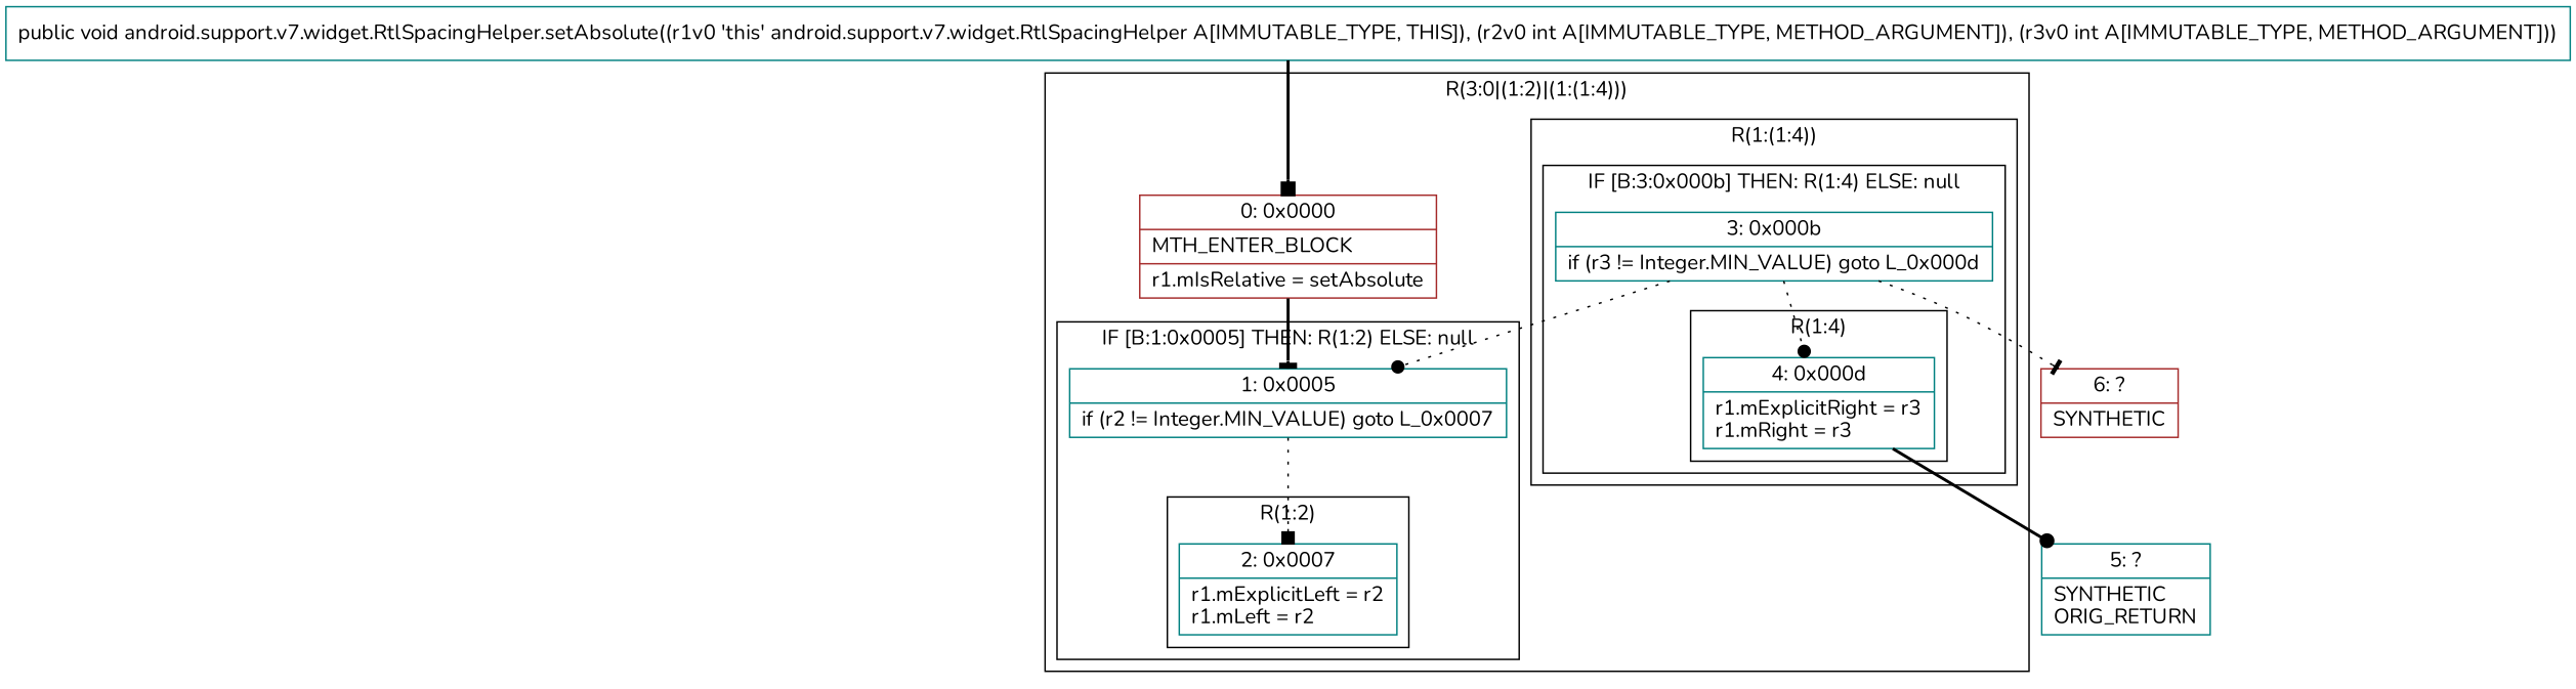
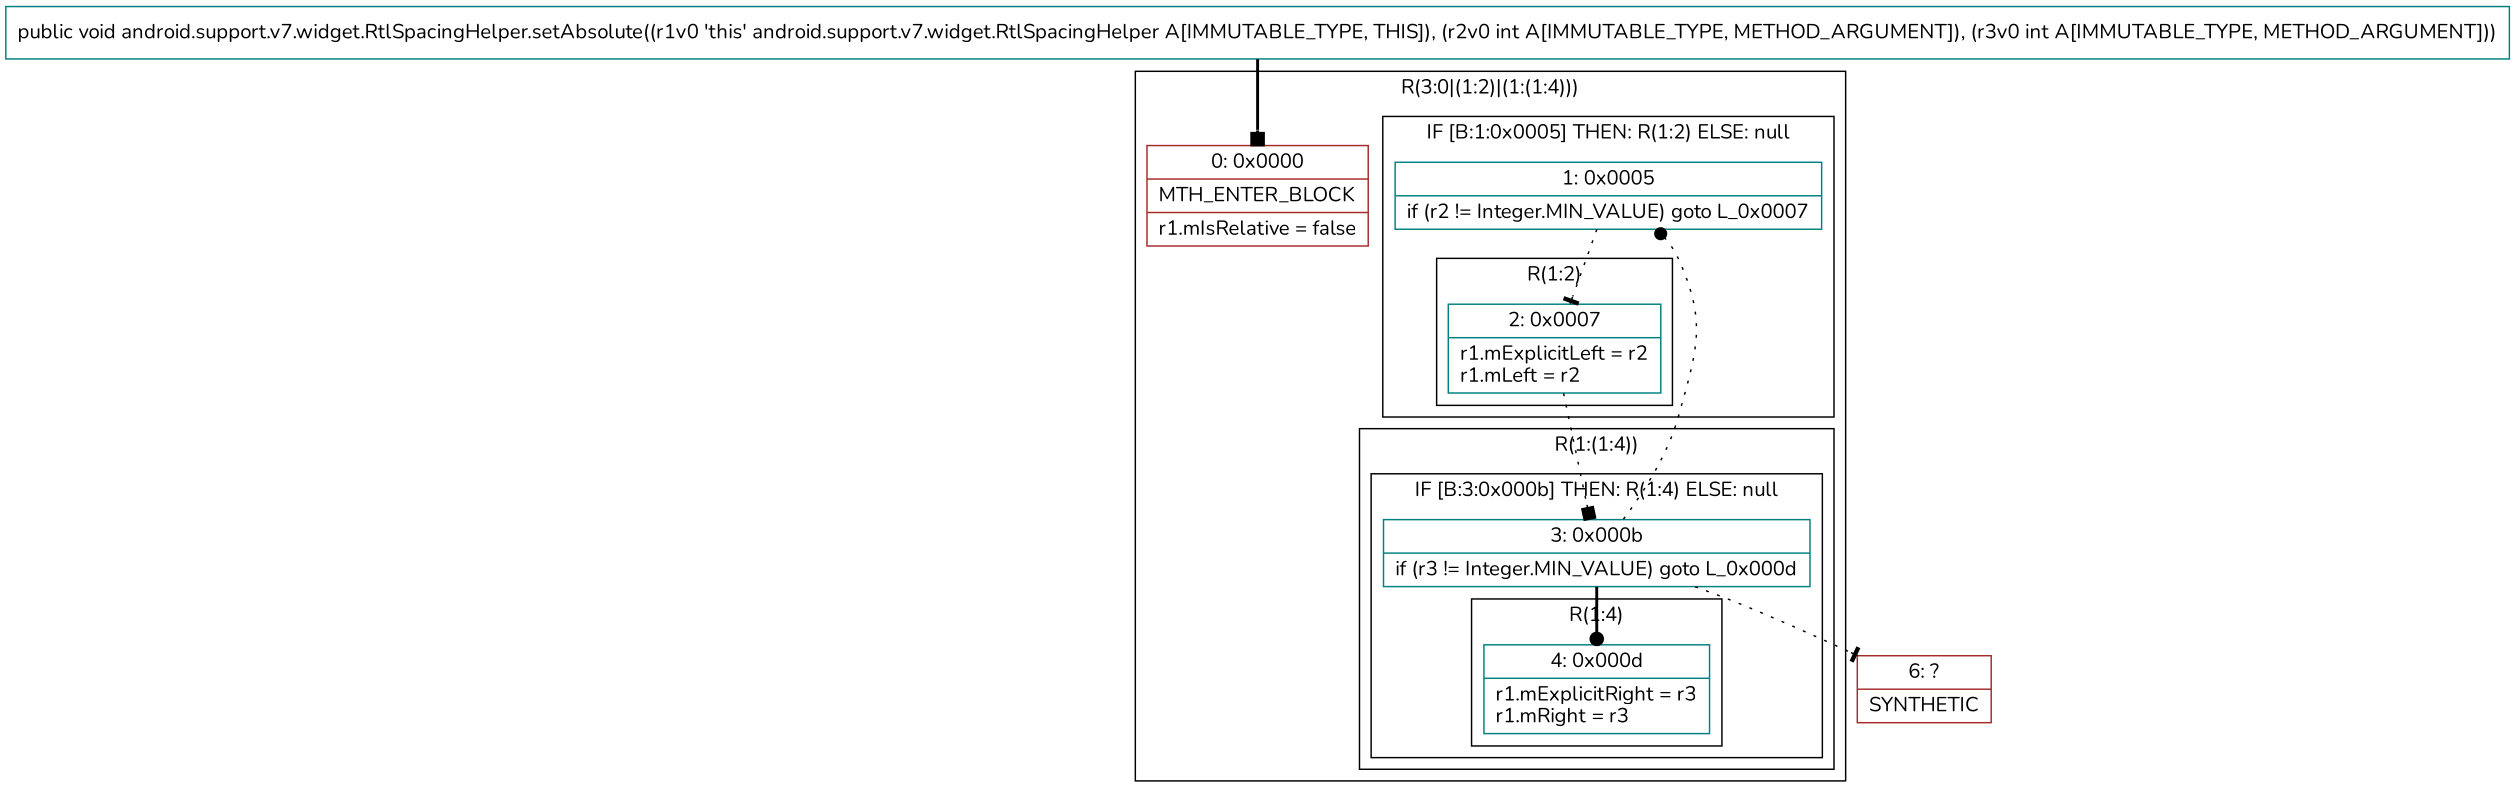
  digraph {
    fontname=Nunito
    node [color=teal fontname=Nunito shape=record]
    edge [arrowhead=box fontname=Nunito style=dotted]
    n1 [label="{2\:\ 0x0007|r1.mExplicitLeft = r2\lr1.mLeft = r2\l}"]
    n2 [label="{1\:\ 0x0005|if (r2 != Integer.MIN_VALUE) goto L_0x0007\l}"]
    n3 [label="{4\:\ 0x000d|r1.mExplicitRight = r3\lr1.mRight = r3\l}"]
    n4 [label="{3\:\ 0x000b|if (r3 != Integer.MIN_VALUE) goto L_0x000d\l}"]
-   n5 [color=brown label="{0\:\ 0x0000|MTH_ENTER_BLOCK\l|r1.mIsRelative = setAbsolute\l}"]
-   n6 [label="{5\:\ ?|SYNTHETIC\lORIG_RETURN\l}"]
+   n5 [color=brown label="{0\:\ 0x0000|MTH_ENTER_BLOCK\l|r1.mIsRelative = false\l}"]
    n7 [color=brown label="{6\:\ ?|SYNTHETIC\l}"]
    n8 [label="{public void android.support.v7.widget.RtlSpacingHelper.setAbsolute((r1v0 'this' android.support.v7.widget.RtlSpacingHelper A[IMMUTABLE_TYPE, THIS]), (r2v0 int A[IMMUTABLE_TYPE, METHOD_ARGUMENT]), (r3v0 int A[IMMUTABLE_TYPE, METHOD_ARGUMENT])) }"]
    subgraph cluster_1 {
      label="R(3:0|(1:2)|(1:(1:4)))"
      n5
      subgraph cluster_2 {
        label="IF [B:1:0x0005] THEN: R(1:2) ELSE: null"
        n2
        subgraph cluster_3 {
          label="R(1:2)"
          n1
        }
      }
      subgraph cluster_4 {
        label="R(1:(1:4))"
        subgraph cluster_5 {
          label="IF [B:3:0x000b] THEN: R(1:4) ELSE: null"
          n4
          subgraph cluster_6 {
            label="R(1:4)"
            n3
          }
        }
      }
    }
-   n2 -> n1
-   n3 -> n6 [arrowhead=dot style=bold]
+   n1 -> n4
+   n2 -> n1 [arrowhead=tee]
    n4 -> n2 [arrowhead=dot]
-   n4 -> n3 [arrowhead=dot]
+   n4 -> n3 [arrowhead=dot style=bold]
    n4 -> n7 [arrowhead=tee]
-   n5 -> n2 [arrowhead=tee style=bold]
    n8 -> n5 [style=bold]
  }
